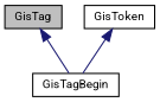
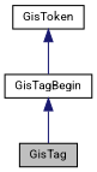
  digraph {
    fontname=Roboto
    node [color=black fillcolor=white fontname=Roboto fontsize=10 shape=record style=filled]
    edge [color=midnightblue dir=back fontname=Roboto fontsize=10 labelfontname=Sans labelfontsize=10 style=solid]
    n1 [fillcolor=grey75 fontcolor=black height=0.2 label=GisTag width=0.4]
    n2 [height=0.2 label=GisTagBegin width=0.4]
    n3 [height=0.2 label=GisToken width=0.4]
-   n1 -> n2
+   n2 -> n1
    n3 -> n2
  }
